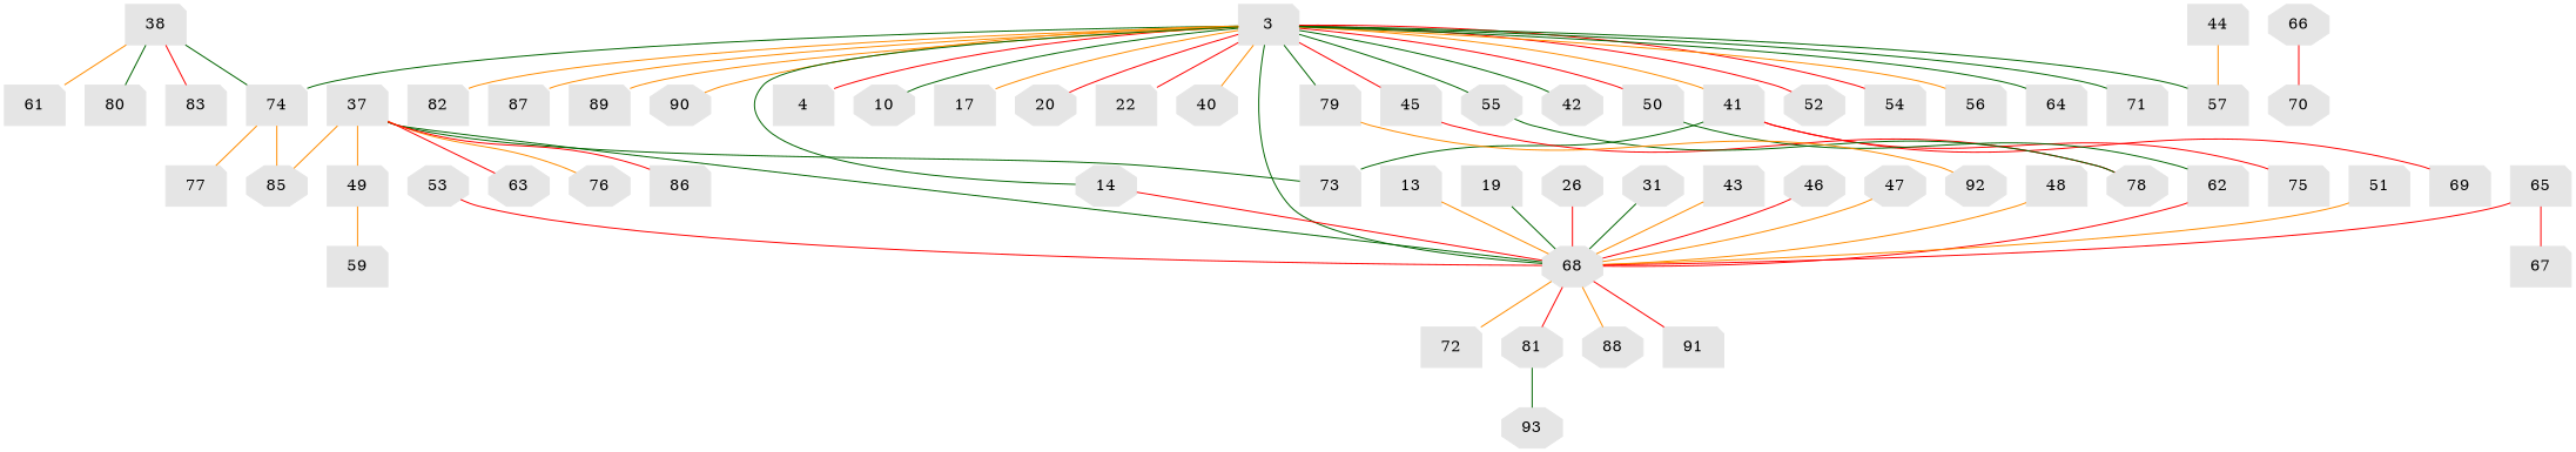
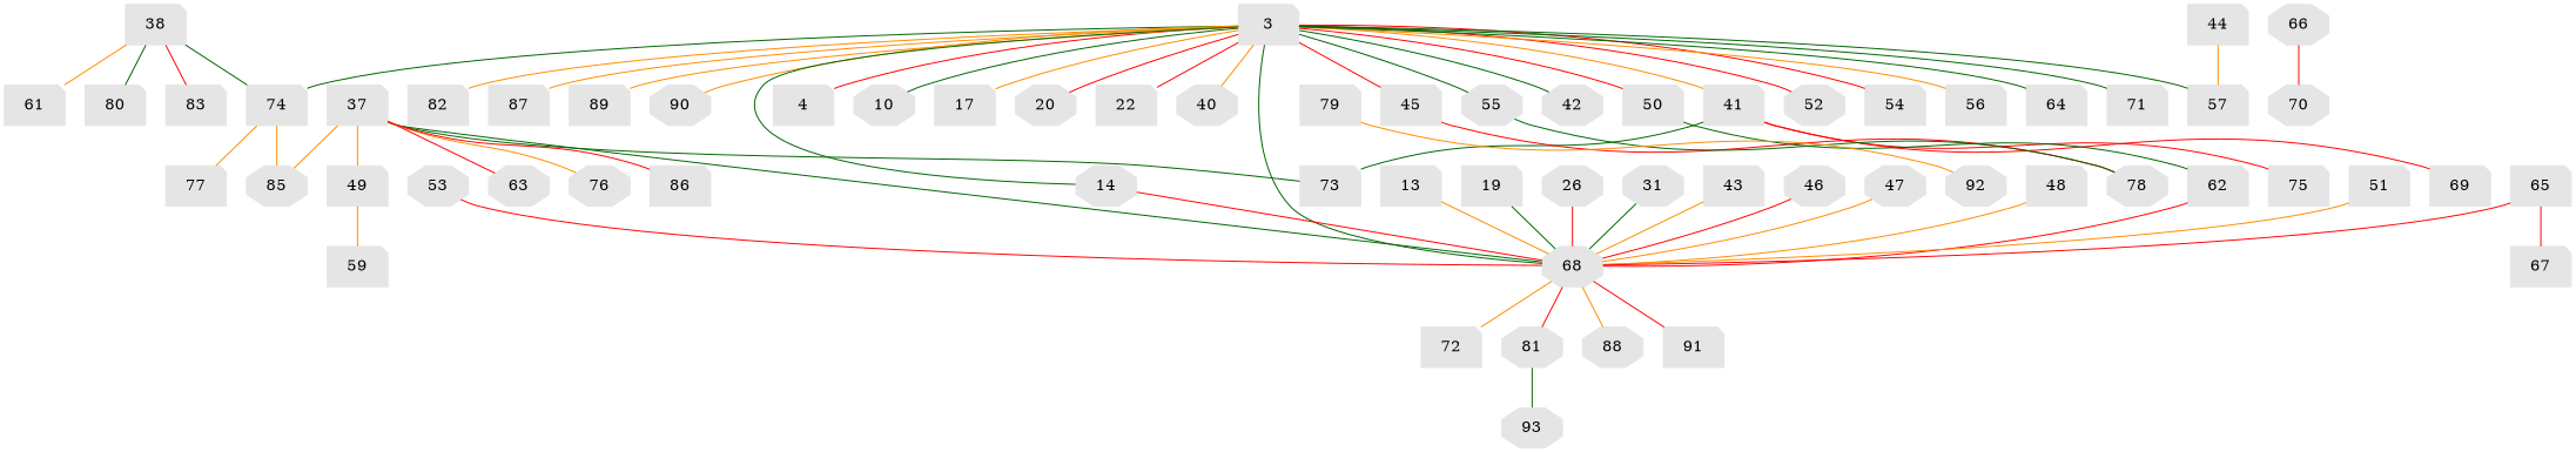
  graph {
    fontname="DejaVu Serif"
    node [color=gray90 fontname="DejaVu Serif" shape=note style=filled]
    edge [color=darkorange fontname="DejaVu Serif"]
    3
    4
    10 [shape=octagon]
    17
    20 [shape=octagon]
    22
    40 [shape=octagon]
    41 [super="+36"]
    42 [shape=octagon]
    45
    50
    52 [shape=octagon]
    54 [super="+34"]
    55 [shape=octagon]
    56
    57 [super="+39"]
    64
    68 [shape=octagon super="+33+35+24"]
    71
    74 [super="+5+60+25"]
    79
    82
    87 [super="+16"]
    89
    90 [shape=octagon]
    14 [shape=octagon]
    73
    69
    75
    78 [shape=octagon]
    62
    66 [shape=octagon super="+58"]
    70 [shape=octagon]
    72
    81 [shape=octagon]
    88 [shape=octagon]
    91
    85 [shape=octagon]
    77
    92 [shape=octagon]
    13 [super="+6"]
    19
    26 [shape=octagon]
    31 [shape=octagon]
    37 [super="+27+28"]
    49
    63 [shape=octagon]
    76 [shape=octagon]
    86
    59
    38
    61
    80
    83
    43
    44
    46 [shape=octagon]
    47 [shape=octagon]
    48
    51
    53 [shape=octagon]
    65
    67
    93 [shape=octagon]
    3 -- 4 [color=red]
    3 -- 10 [color=darkgreen]
    3 -- 17
    3 -- 20 [color=red]
    3 -- 22 [color=red]
    3 -- 40
    3 -- 41 [weight=2]
    3 -- 42 [color=darkgreen]
    3 -- 45 [color=red]
    3 -- 50 [color=red]
    3 -- 52 [color=red]
    3 -- 54 [color=red]
    3 -- 55 [color=darkgreen]
    3 -- 56
    3 -- 57 [color=darkgreen]
    3 -- 64 [color=darkgreen]
    3 -- 68 [color=darkgreen weight=3]
    3 -- 71 [color=darkgreen]
    3 -- 74 [color=darkgreen weight=2]
-   3 -- 79 [color=darkgreen]
    3 -- 82
    3 -- 87
    3 -- 89
    3 -- 90
    3 -- 14 [color=darkgreen]
    41 -- 73 [color=darkgreen]
    41 -- 69 [color=red]
    41 -- 75 [color=red]
    45 -- 78 [color=red]
    50 -- 62 [color=darkgreen]
    55 -- 78 [color=darkgreen]
    68 -- 72
    68 -- 81 [color=red]
    68 -- 88
    68 -- 91 [color=red]
    74 -- 85
    74 -- 77
    79 -- 92
    14 -- 68 [color=red]
    62 -- 68 [color=red]
    66 -- 70 [color=red]
    81 -- 93 [color=darkgreen]
    13 -- 68
    19 -- 68 [color=darkgreen]
    26 -- 68 [color=red]
    31 -- 68 [color=darkgreen]
    37 -- 68 [color=darkgreen]
    37 -- 73 [color=darkgreen]
    37 -- 85
    37 -- 49
    37 -- 63 [color=red]
    37 -- 76
    37 -- 86 [color=red]
    49 -- 59
    38 -- 74 [color=darkgreen]
    38 -- 61
    38 -- 80 [color=darkgreen]
    38 -- 83 [color=red]
    43 -- 68
    44 -- 57
    46 -- 68 [color=red]
    47 -- 68
    48 -- 68
    51 -- 68
    53 -- 68 [color=red]
    65 -- 68 [color=red]
    65 -- 67 [color=red]
  }
